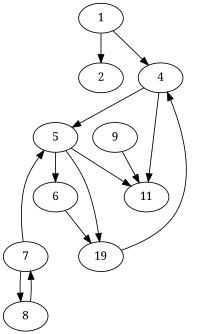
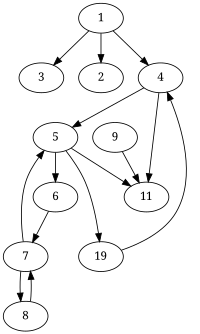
  digraph {
    fontname="Noto Serif"
    node [fontname="Noto Serif"]
    edge [fontname="Noto Serif"]
    1
+   3
    2
    4
    11
    5
    n7 [label=19]
    6
    7
    8
    9
+   1 -> 3
    1 -> 2
    1 -> 4
    4 -> 11
    4 -> 5
    5 -> 11
    5 -> n7
    5 -> 6
    n7 -> 4
-   6 -> n7
+   6 -> 7
    7 -> 5
    7 -> 8
    8 -> 7
    9 -> 11
  }
